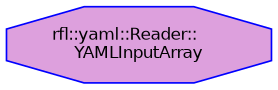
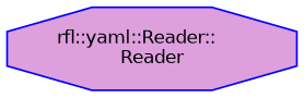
  digraph {
    rankdir=LR
    fontname="DejaVu Sans"
-   n1 [color=blue fillcolor=plum fontname="DejaVu Sans" fontsize=10 height=0.2 label="rfl::yaml::Reader::\lYAMLInputArray" shape=octagon style=filled width=0.4]
+   n1 [color=blue fillcolor=plum fontname="DejaVu Sans" fontsize=10 height=0.2 label="rfl::yaml::Reader::\lReader" shape=octagon style=filled width=0.4]
  }
